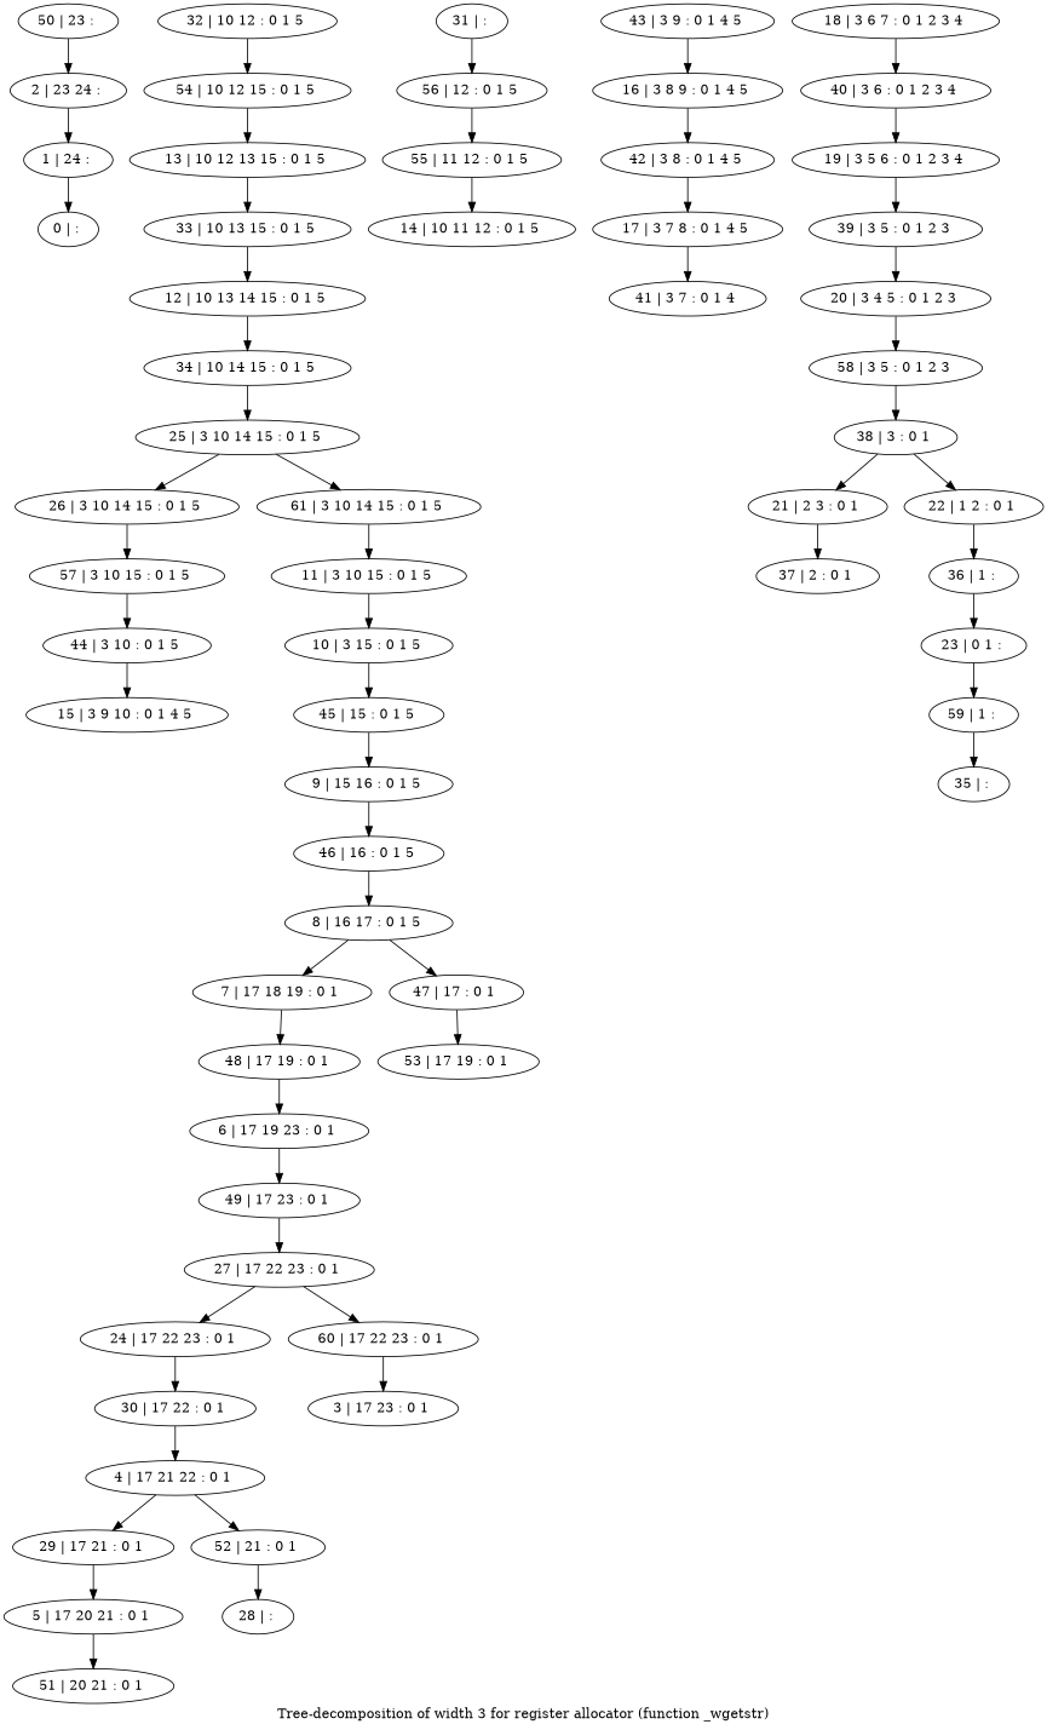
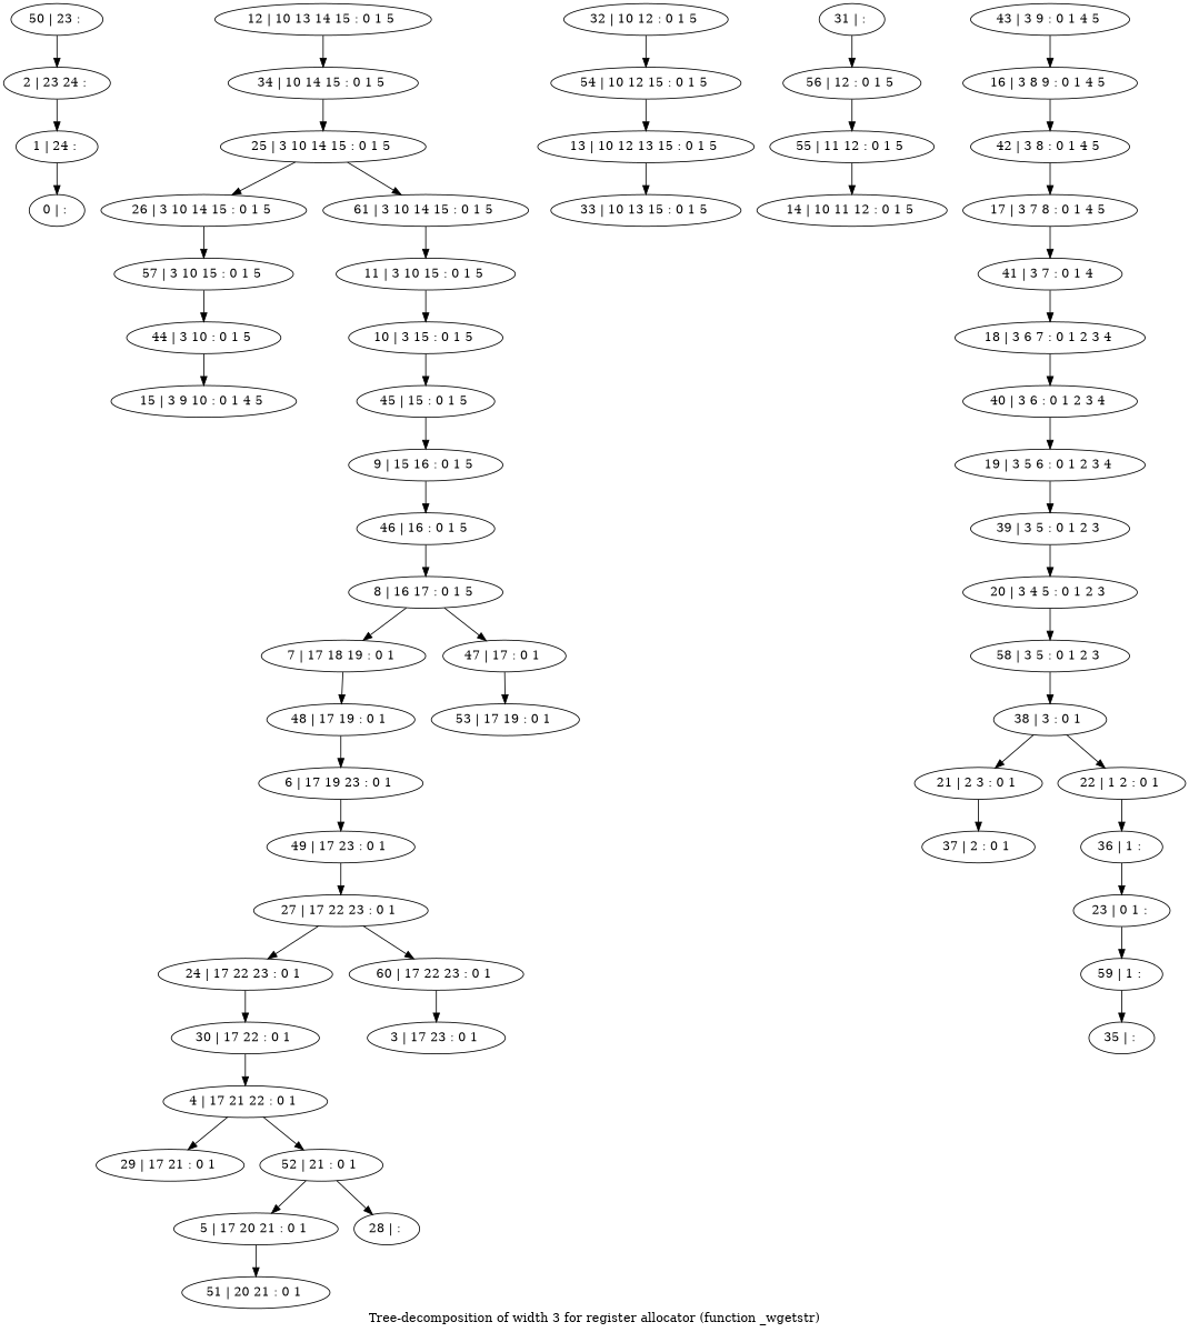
  digraph {
    label="Tree-decomposition of width 3 for register allocator (function _wgetstr)"
    n1 [label="0 | : "]
    n2 [label="1 | 24 : "]
    n3 [label="2 | 23 24 : "]
    n4 [label="3 | 17 23 : 0 1 "]
    n5 [label="50 | 23 : "]
    n6 [label="4 | 17 21 22 : 0 1 "]
    n7 [label="29 | 17 21 : 0 1 "]
    n8 [label="52 | 21 : 0 1 "]
    n9 [label="5 | 17 20 21 : 0 1 "]
    n10 [label="51 | 20 21 : 0 1 "]
    n11 [label="6 | 17 19 23 : 0 1 "]
    n12 [label="49 | 17 23 : 0 1 "]
    n13 [label="27 | 17 22 23 : 0 1 "]
    n14 [label="7 | 17 18 19 : 0 1 "]
    n15 [label="48 | 17 19 : 0 1 "]
    n16 [label="8 | 16 17 : 0 1 5 "]
    n17 [label="47 | 17 : 0 1 "]
    n18 [label="53 | 17 19 : 0 1 "]
    n19 [label="9 | 15 16 : 0 1 5 "]
    n20 [label="46 | 16 : 0 1 5 "]
    n21 [label="10 | 3 15 : 0 1 5 "]
    n22 [label="45 | 15 : 0 1 5 "]
    n23 [label="11 | 3 10 15 : 0 1 5 "]
    n24 [label="12 | 10 13 14 15 : 0 1 5 "]
    n25 [label="34 | 10 14 15 : 0 1 5 "]
    n26 [label="25 | 3 10 14 15 : 0 1 5 "]
    n27 [label="13 | 10 12 13 15 : 0 1 5 "]
    n28 [label="33 | 10 13 15 : 0 1 5 "]
    n29 [label="14 | 10 11 12 : 0 1 5 "]
    n30 [label="32 | 10 12 : 0 1 5 "]
    n31 [label="54 | 10 12 15 : 0 1 5 "]
    n32 [label="15 | 3 9 10 : 0 1 4 5 "]
    n33 [label="43 | 3 9 : 0 1 4 5 "]
    n34 [label="16 | 3 8 9 : 0 1 4 5 "]
    n35 [label="42 | 3 8 : 0 1 4 5 "]
    n36 [label="17 | 3 7 8 : 0 1 4 5 "]
    n37 [label="41 | 3 7 : 0 1 4 "]
    n38 [label="18 | 3 6 7 : 0 1 2 3 4 "]
    n39 [label="40 | 3 6 : 0 1 2 3 4 "]
    n40 [label="19 | 3 5 6 : 0 1 2 3 4 "]
    n41 [label="39 | 3 5 : 0 1 2 3 "]
    n42 [label="20 | 3 4 5 : 0 1 2 3 "]
    n43 [label="58 | 3 5 : 0 1 2 3 "]
    n44 [label="38 | 3 : 0 1 "]
    n45 [label="21 | 2 3 : 0 1 "]
    n46 [label="37 | 2 : 0 1 "]
    n47 [label="22 | 1 2 : 0 1 "]
    n48 [label="36 | 1 : "]
    n49 [label="23 | 0 1 : "]
    n50 [label="59 | 1 : "]
    n51 [label="35 | : "]
    n52 [label="24 | 17 22 23 : 0 1 "]
    n53 [label="30 | 17 22 : 0 1 "]
    n54 [label="26 | 3 10 14 15 : 0 1 5 "]
    n55 [label="61 | 3 10 14 15 : 0 1 5 "]
    n56 [label="57 | 3 10 15 : 0 1 5 "]
    n57 [label="44 | 3 10 : 0 1 5 "]
    n58 [label="60 | 17 22 23 : 0 1 "]
    n59 [label="28 | : "]
    n60 [label="31 | : "]
    n61 [label="56 | 12 : 0 1 5 "]
    n62 [label="55 | 11 12 : 0 1 5 "]
    n2 -> n1
    n3 -> n2
    n5 -> n3
    n6 -> n7
    n6 -> n8
-   n7 -> n9
+   n8 -> n9
    n8 -> n59
    n9 -> n10
    n11 -> n12
    n12 -> n13
    n13 -> n52
    n13 -> n58
    n14 -> n15
    n15 -> n11
    n16 -> n14
    n16 -> n17
    n17 -> n18
    n19 -> n20
    n20 -> n16
    n21 -> n22
    n22 -> n19
    n23 -> n21
    n24 -> n25
    n25 -> n26
    n26 -> n54
    n26 -> n55
    n27 -> n28
-   n28 -> n24
    n30 -> n31
    n31 -> n27
    n33 -> n34
    n34 -> n35
    n35 -> n36
    n36 -> n37
+   n37 -> n38
    n38 -> n39
    n39 -> n40
    n40 -> n41
    n41 -> n42
    n42 -> n43
    n43 -> n44
    n44 -> n45
    n44 -> n47
    n45 -> n46
    n47 -> n48
    n48 -> n49
    n49 -> n50
    n50 -> n51
    n52 -> n53
    n53 -> n6
    n54 -> n56
    n55 -> n23
    n56 -> n57
    n57 -> n32
    n58 -> n4
    n60 -> n61
    n61 -> n62
    n62 -> n29
  }
